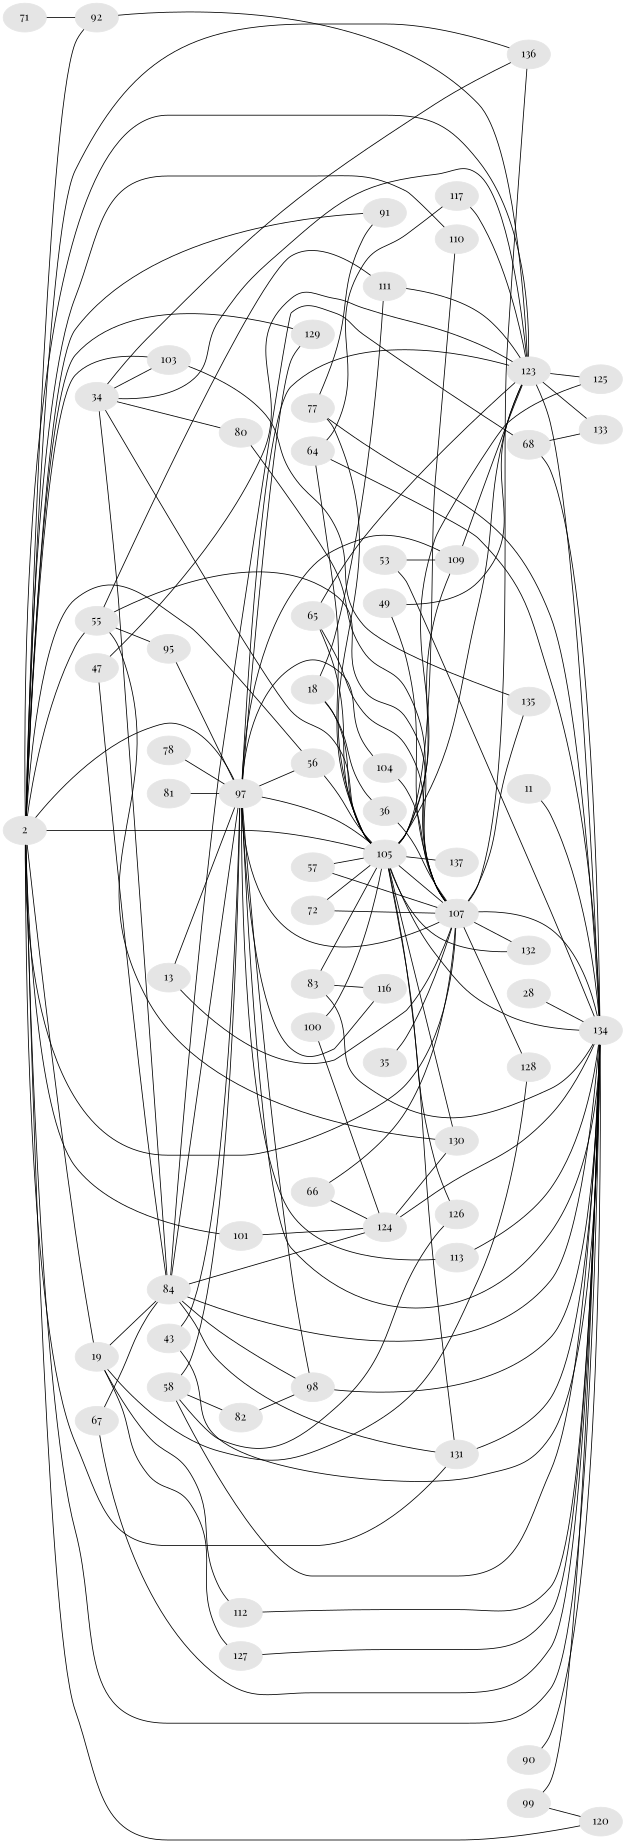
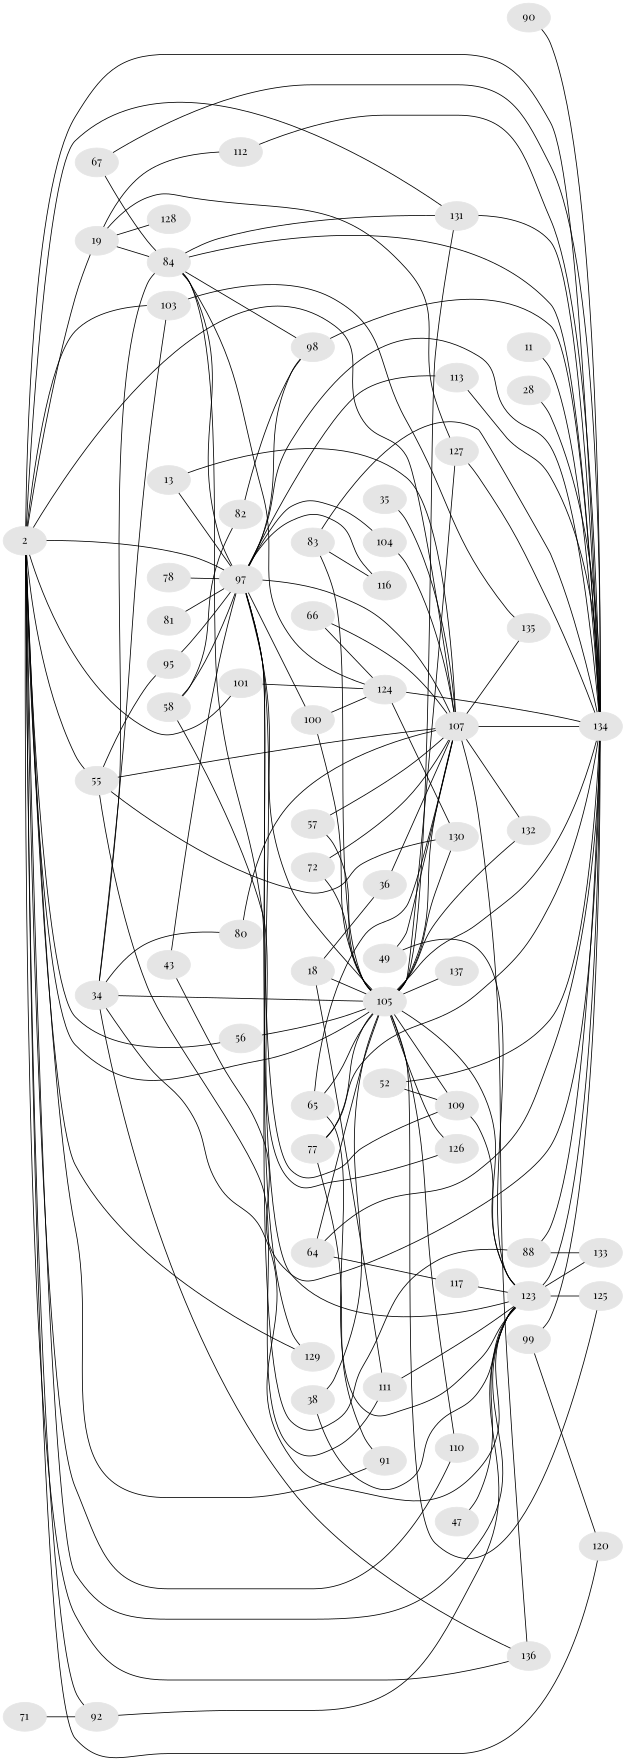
  graph {
    fontname="Playfair Display"
    rankdir=LR
    node [color=gray90 fontname="Playfair Display" style=filled]
    edge [fontname="Playfair Display"]
    2 [super="+1"]
    19
    55 [super="+17"]
    56
    91
    92 [super="+32"]
    97 [super="+86+94"]
    101
    103 [super="+76"]
    105 [super="+39+62+7"]
    107 [super="+22+9+79"]
    110 [super="+24+59"]
    120
    123 [super="+122+119+69"]
    129
    131 [super="+108+118+60"]
    134 [super="+52+8"]
    136 [super="+16+85"]
    84 [super="+21+44"]
    112
    127 [super="+115"]
    128
    111
    95
    130 [super="+27"]
-   88 [super="+23+63" label=68]
+   88 [super="+23+63"]
    133
    109 [super="+73"]
    98 [super="+96+87"]
    116
    100 [super="+26"]
    104
    113
    124 [super="+33+14"]
    135
    126 [super="+89"]
    125 [super="+121"]
    132 [super="+114"]
    137
    11
    13
    18
    36
    28
    34
    80
    35
+   38
    43
    47
    49
-   53
+   53 [label=52]
    57
    58 [super="+48"]
    82
    64 [super="+40"]
    117
    65 [super="+46"]
    66
    67
    71
    72
    77 [super="+70"]
    78
    81
    83 [super="+12"]
    90
    99
    2 -- 19 [weight=2]
    2 -- 55
    2 -- 56
    2 -- 91
    2 -- 92 [weight=2]
    2 -- 97 [weight=3]
    2 -- 101
    2 -- 103 [weight=2]
    2 -- 105 [weight=5]
    2 -- 107 [weight=6]
    2 -- 110 [weight=3]
    2 -- 120
    2 -- 123
    2 -- 129
    2 -- 131 [weight=2]
    2 -- 134 [weight=6]
    2 -- 136 [weight=2]
    19 -- 84
    19 -- 112
    19 -- 127
    19 -- 128
    55 -- 107 [weight=2]
    55 -- 111
    55 -- 95
    55 -- 130
    56 -- 105
    92 -- 123
    97 -- 105 [weight=3]
    97 -- 107 [weight=3]
    97 -- 123 [weight=5]
    97 -- 129
    97 -- 134 [weight=2]
    97 -- 109
    97 -- 98 [weight=2]
    97 -- 116
-   97 -- 56
+   97 -- 100
    97 -- 104
    97 -- 113
    101 -- 124
    103 -- 135
    105 -- 107 [weight=9]
    105 -- 110
    105 -- 123
    105 -- 131 [weight=3]
    105 -- 134 [weight=4]
+   105 -- 127
    105 -- 130
    105 -- 109 [weight=2]
    105 -- 126 [weight=2]
    105 -- 125
    105 -- 132
    105 -- 137 [weight=2]
    107 -- 134 [weight=11]
    107 -- 136
-   107 -- 128
    107 -- 135
    107 -- 132
    123 -- 134 [weight=7]
    123 -- 133
    123 -- 125
    131 -- 134
    84 -- 97 [weight=2]
    84 -- 131
    84 -- 134
    84 -- 88
    84 -- 98
    84 -- 124
    112 -- 134
    127 -- 134
    111 -- 123
    95 -- 97
    88 -- 134 [weight=2]
    88 -- 133
    109 -- 123
    98 -- 134 [weight=2]
    100 -- 105
    100 -- 124
    104 -- 107
    113 -- 134
    124 -- 134 [weight=3]
    124 -- 130
    11 -- 134 [weight=2]
    13 -- 97
    13 -- 107
    18 -- 105 [weight=2]
    18 -- 111
    18 -- 36
    36 -- 107
    28 -- 134
    34 -- 103
    34 -- 105
    34 -- 123
    34 -- 136 [weight=3]
    34 -- 84
    34 -- 80
    80 -- 107
    35 -- 107 [weight=2]
+   38 -- 105
+   38 -- 123
    43 -- 97
    43 -- 134
    47 -- 123
-   47 -- 84
    49 -- 107
    49 -- 123
    53 -- 134
    53 -- 109
    57 -- 105
    57 -- 107
    58 -- 97
-   58 -- 134 [weight=2]
    58 -- 126
    58 -- 82
    82 -- 98
    64 -- 105
    64 -- 134 [weight=2]
    64 -- 117
    117 -- 123
    65 -- 105
    65 -- 107
    65 -- 123
    66 -- 107
    66 -- 124
    67 -- 134
    67 -- 84
    71 -- 92
    72 -- 105
    72 -- 107
    77 -- 91
    77 -- 105
    77 -- 134 [weight=2]
    78 -- 97
    81 -- 97
    83 -- 105
    83 -- 134 [weight=2]
    83 -- 116
    90 -- 134 [weight=2]
    99 -- 120
    99 -- 134 [weight=2]
  }
